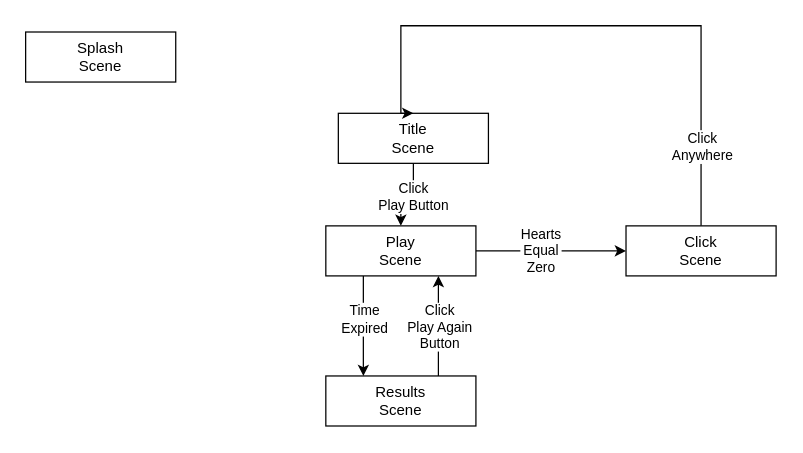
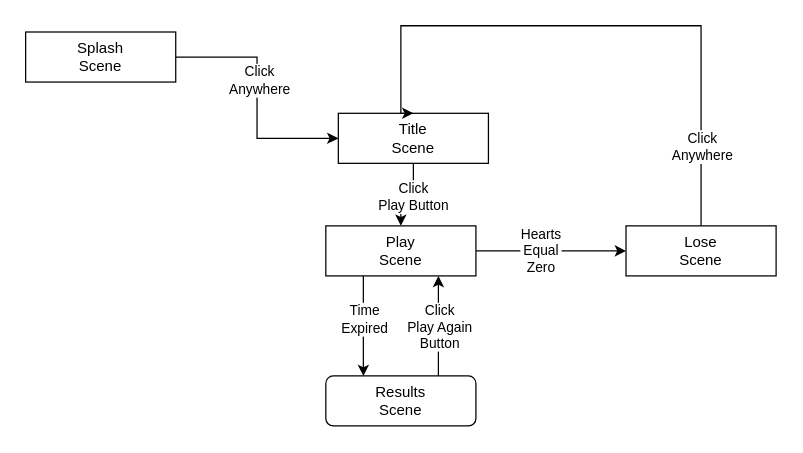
  <mxCell id="0" />
  <mxCell id="1" parent="0" />
  <mxCell id="2" style="edgeStyle=orthogonalEdgeStyle;rounded=0;orthogonalLoop=1;jettySize=auto;html=1;exitX=0.5;exitY=1;exitDx=0;exitDy=0;entryX=0.5;entryY=0;entryDx=0;entryDy=0;" parent="1" source="4" target="9" edge="1"><mxGeometry relative="1" as="geometry" /></mxCell>
  <mxCell id="3" value="Click&lt;br&gt;Play Button" style="edgeLabel;html=1;align=center;verticalAlign=middle;resizable=0;points=[];" parent="2" vertex="1" connectable="0"><mxGeometry x="-0.15" y="1" relative="1" as="geometry"><mxPoint as="offset" /></mxGeometry></mxCell>
  <mxCell id="4" value="Title&lt;br&gt;Scene" style="whiteSpace=wrap;html=1;" parent="1" vertex="1"><mxGeometry x="270" y="90" width="120" height="40" as="geometry" /></mxCell>
  <mxCell id="5" style="edgeStyle=orthogonalEdgeStyle;rounded=0;orthogonalLoop=1;jettySize=auto;html=1;exitX=0.25;exitY=1;exitDx=0;exitDy=0;entryX=0.25;entryY=0;entryDx=0;entryDy=0;" parent="1" source="9" target="15" edge="1"><mxGeometry relative="1" as="geometry" /></mxCell>
  <mxCell id="6" value="Time&lt;br&gt;Expired" style="edgeLabel;html=1;align=center;verticalAlign=middle;resizable=0;points=[];" parent="5" vertex="1" connectable="0"><mxGeometry x="-0.15" relative="1" as="geometry"><mxPoint as="offset" /></mxGeometry></mxCell>
  <mxCell id="7" style="edgeStyle=orthogonalEdgeStyle;rounded=0;orthogonalLoop=1;jettySize=auto;html=1;exitX=1;exitY=0.5;exitDx=0;exitDy=0;entryX=0;entryY=0.5;entryDx=0;entryDy=0;" parent="1" source="9" target="12" edge="1"><mxGeometry relative="1" as="geometry" /></mxCell>
  <mxCell id="8" value="Hearts&lt;br&gt;Equal&lt;br&gt;Zero" style="edgeLabel;html=1;align=center;verticalAlign=middle;resizable=0;points=[];" parent="7" vertex="1" connectable="0"><mxGeometry x="-0.15" y="1" relative="1" as="geometry"><mxPoint as="offset" /></mxGeometry></mxCell>
  <mxCell id="9" value="Play&lt;br&gt;Scene" style="whiteSpace=wrap;html=1;" parent="1" vertex="1"><mxGeometry x="260" y="180" width="120" height="40" as="geometry" /></mxCell>
  <mxCell id="10" style="edgeStyle=orthogonalEdgeStyle;rounded=0;orthogonalLoop=1;jettySize=auto;html=1;exitX=0.5;exitY=0;exitDx=0;exitDy=0;entryX=0.5;entryY=0;entryDx=0;entryDy=0;" parent="1" source="12" target="4" edge="1"><mxGeometry relative="1" as="geometry"><Array as="points"><mxPoint x="560" y="20" /><mxPoint x="320" y="20" /></Array></mxGeometry></mxCell>
  <mxCell id="11" value="Click&lt;br&gt;Anywhere" style="edgeLabel;html=1;align=center;verticalAlign=middle;resizable=0;points=[];" parent="10" vertex="1" connectable="0"><mxGeometry x="-0.735" relative="1" as="geometry"><mxPoint as="offset" /></mxGeometry></mxCell>
- <mxCell id="12" value="Click&lt;br&gt;Scene" style="whiteSpace=wrap;html=1;" parent="1" vertex="1"><mxGeometry x="500" y="180" width="120" height="40" as="geometry" /></mxCell>
+ <mxCell id="12" value="Lose&lt;br&gt;Scene" style="whiteSpace=wrap;html=1;" parent="1" vertex="1"><mxGeometry x="500" y="180" width="120" height="40" as="geometry" /></mxCell>
  <mxCell id="13" style="edgeStyle=orthogonalEdgeStyle;rounded=0;orthogonalLoop=1;jettySize=auto;html=1;exitX=0.75;exitY=0;exitDx=0;exitDy=0;entryX=0.75;entryY=1;entryDx=0;entryDy=0;" parent="1" source="15" target="9" edge="1"><mxGeometry relative="1" as="geometry" /></mxCell>
  <mxCell id="14" value="Click&lt;br&gt;Play Again&lt;br&gt;Button" style="edgeLabel;html=1;align=center;verticalAlign=middle;resizable=0;points=[];" parent="13" vertex="1" connectable="0"><mxGeometry relative="1" as="geometry"><mxPoint as="offset" /></mxGeometry></mxCell>
- <mxCell id="15" value="Results&lt;br&gt;Scene" style="whiteSpace=wrap;html=1;" parent="1" vertex="1"><mxGeometry x="260" y="300" width="120" height="40" as="geometry" /></mxCell>
+ <mxCell id="15" value="Results&lt;br&gt;Scene" style="whiteSpace=wrap;html=1;rounded=1;" parent="1" vertex="1"><mxGeometry x="260" y="300" width="120" height="40" as="geometry" /></mxCell>
+ <mxCell id="16" style="edgeStyle=orthogonalEdgeStyle;rounded=0;orthogonalLoop=1;jettySize=auto;html=1;exitX=1;exitY=0.5;exitDx=0;exitDy=0;entryX=0;entryY=0.5;entryDx=0;entryDy=0;" parent="1" source="18" target="4" edge="1"><mxGeometry relative="1" as="geometry" /></mxCell>
+ <mxCell id="17" value="Click&lt;br&gt;Anywhere" style="edgeLabel;html=1;align=center;verticalAlign=middle;resizable=0;points=[];" parent="16" vertex="1" connectable="0"><mxGeometry x="-0.15" y="1" relative="1" as="geometry"><mxPoint as="offset" /></mxGeometry></mxCell>
  <mxCell id="18" value="Splash&lt;br&gt;Scene" style="whiteSpace=wrap;html=1;" parent="1" vertex="1"><mxGeometry x="20" y="25" width="120" height="40" as="geometry" /></mxCell>
